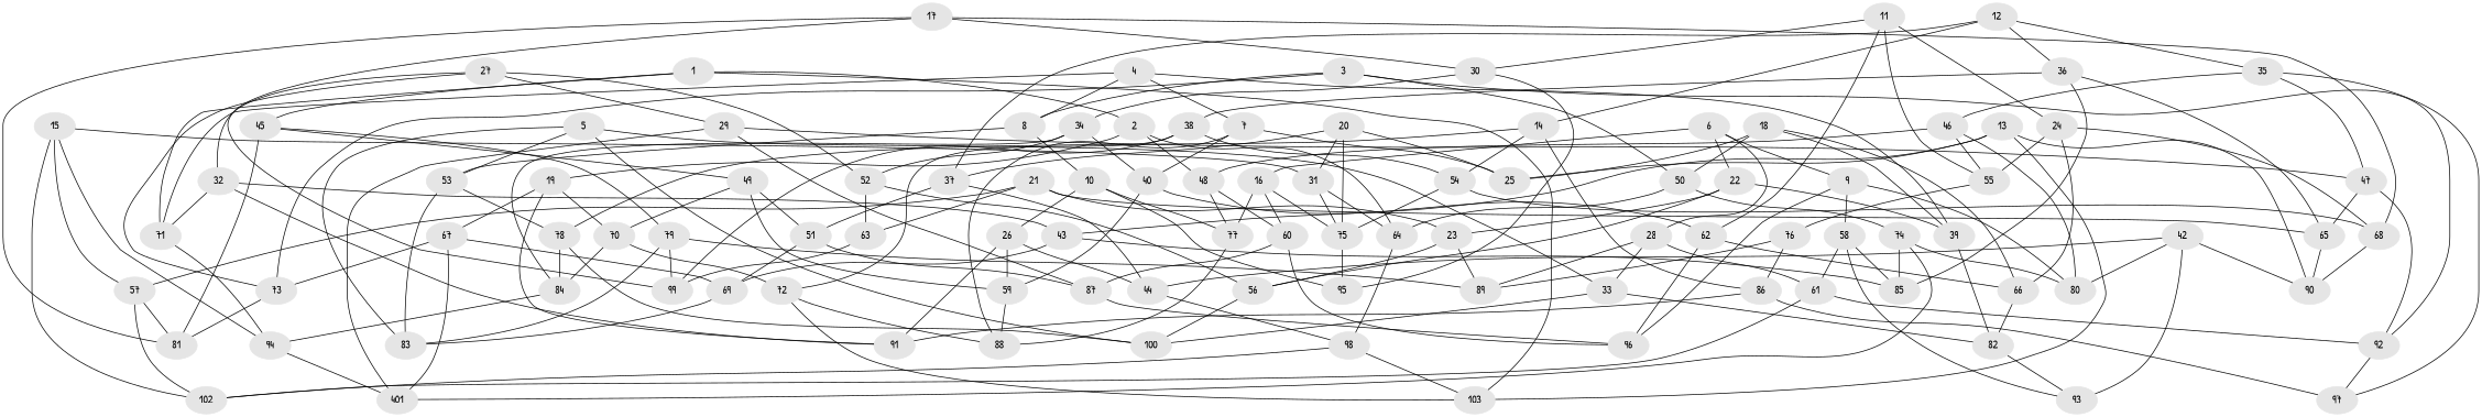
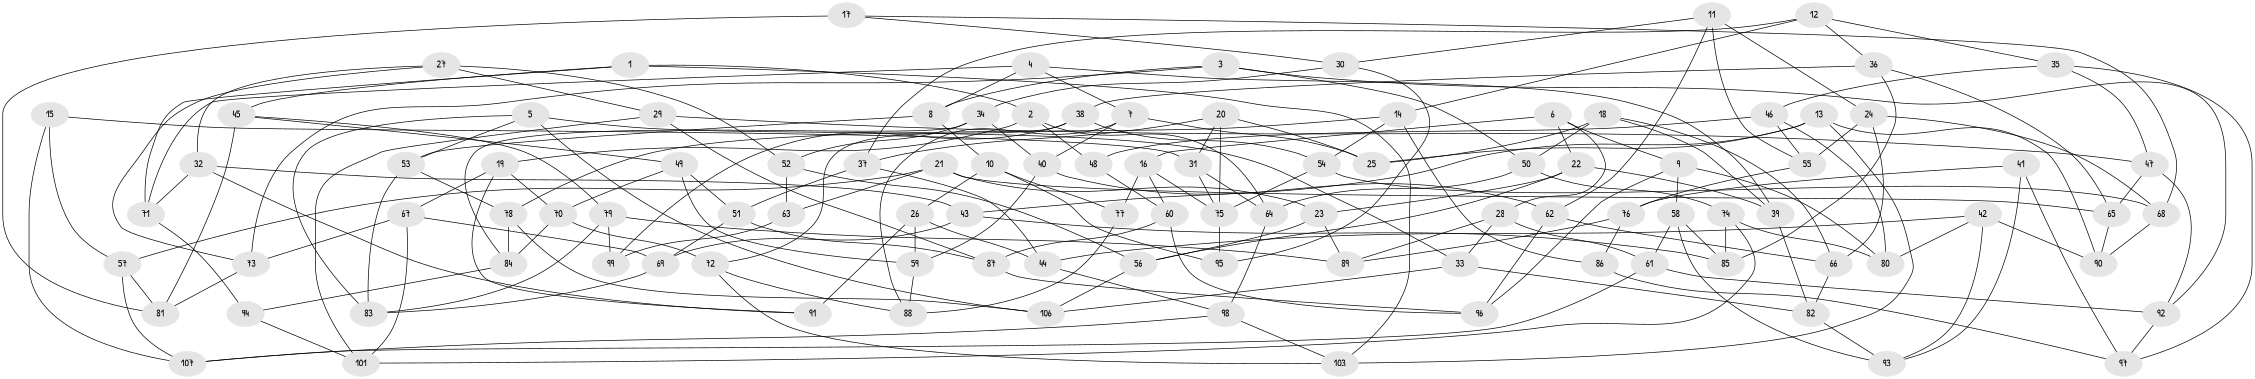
  graph {
    fontname="Patrick Hand"
    node [color=gray90 fontname="Patrick Hand" style=filled]
    edge [fontname="Patrick Hand"]
    1
    2
    45
    71
    103
    19
    48
    64
    81
    49
    79
    94
    67
    70
    91
    77
    60
    98
    3
    8
    50
    73
    92
    53
    10
    74
    97
    4
    7
    39
    25
    40
    88
    82
    5
    33
    83
-   100
+   100 [label=106]
    78
    6
    9
    16
    22
    28
    58
    80
    96
    75
    23
    56
    89
    61
    62
    59
    26
    95
    85
    93
    44
    11
    24
    30
    55
    68
    66
    34
    76
    12
    14
    35
    36
    37
    54
    86
    47
    46
    65
    38
    51
    13
    43
    90
    69
    84
    15
    31
    57
-   102
-   101 [label=401]
+   102 [label=107]
+   101
    87
    17
    99
    18
    72
    20
    21
    63
    27
    29
    32
    52
+   41
    42
    1 -- 2
    1 -- 45
    1 -- 71
    1 -- 103
    2 -- 19
    2 -- 48
    2 -- 64
    45 -- 81
    45 -- 49
    45 -- 79
    71 -- 94
    19 -- 67
    19 -- 70
    19 -- 91
-   48 -- 77
    48 -- 60
    64 -- 98
    49 -- 70
    49 -- 59
    49 -- 51
    79 -- 83
    79 -- 89
    79 -- 99
    94 -- 101
    67 -- 73
    67 -- 69
    67 -- 101
    70 -- 84
    70 -- 72
    77 -- 88
    60 -- 96
    60 -- 87
    98 -- 103
    98 -- 102
    3 -- 8
    3 -- 50
    3 -- 73
    3 -- 92
    8 -- 53
    8 -- 10
    50 -- 64
    50 -- 74
    73 -- 81
    92 -- 97
    53 -- 83
    53 -- 78
    10 -- 77
    10 -- 26
    10 -- 95
    74 -- 80
    74 -- 85
    74 -- 101
    4 -- 71
    4 -- 8
    4 -- 7
    4 -- 39
    7 -- 25
    7 -- 40
    7 -- 88
    39 -- 82
    40 -- 62
    40 -- 59
    82 -- 93
    5 -- 53
    5 -- 33
    5 -- 83
    5 -- 100
    33 -- 82
    33 -- 100
    78 -- 100
    78 -- 84
    6 -- 9
    6 -- 16
    6 -- 22
    6 -- 28
    9 -- 58
    9 -- 80
    9 -- 96
    16 -- 77
    16 -- 60
    16 -- 75
    22 -- 39
    22 -- 23
    22 -- 56
    28 -- 33
    28 -- 89
    28 -- 61
    58 -- 61
    58 -- 85
    58 -- 93
    75 -- 95
    23 -- 56
    23 -- 89
    56 -- 100
    61 -- 92
    61 -- 102
    62 -- 96
    62 -- 66
    59 -- 88
    26 -- 91
    26 -- 59
    26 -- 44
    44 -- 98
    11 -- 62
    11 -- 24
    11 -- 30
    11 -- 55
    24 -- 55
    24 -- 68
    24 -- 66
    30 -- 95
    30 -- 34
    55 -- 76
    68 -- 90
    66 -- 82
    34 -- 40
    34 -- 84
    34 -- 52
    76 -- 89
    76 -- 86
    12 -- 14
    12 -- 35
    12 -- 36
    12 -- 37
    14 -- 78
    14 -- 54
    14 -- 86
    35 -- 97
    35 -- 47
    35 -- 46
    36 -- 85
    36 -- 65
    36 -- 38
    37 -- 44
    37 -- 51
    54 -- 75
    54 -- 68
-   86 -- 91
    86 -- 97
    47 -- 92
    47 -- 65
    46 -- 48
    46 -- 80
    46 -- 55
    65 -- 90
    38 -- 54
    38 -- 99
    38 -- 72
    51 -- 69
    51 -- 87
    13 -- 103
    13 -- 25
    13 -- 43
    13 -- 90
    43 -- 85
    43 -- 69
    69 -- 83
    84 -- 94
-   15 -- 94
    15 -- 31
    15 -- 57
    15 -- 102
    31 -- 64
    31 -- 75
    57 -- 81
    57 -- 102
    87 -- 96
    17 -- 81
    17 -- 30
    17 -- 68
-   17 -- 99
    18 -- 50
    18 -- 39
    18 -- 25
    18 -- 66
    72 -- 103
    72 -- 88
    20 -- 25
    20 -- 75
    20 -- 37
    20 -- 31
    21 -- 23
    21 -- 65
    21 -- 57
    21 -- 63
    63 -- 99
    27 -- 73
    27 -- 29
    27 -- 32
    27 -- 52
    29 -- 47
    29 -- 101
    29 -- 87
    32 -- 71
    32 -- 91
    32 -- 43
    52 -- 56
    52 -- 63
+   41 -- 97
+   41 -- 93
+   41 -- 76
    42 -- 80
    42 -- 93
    42 -- 44
    42 -- 90
  }
